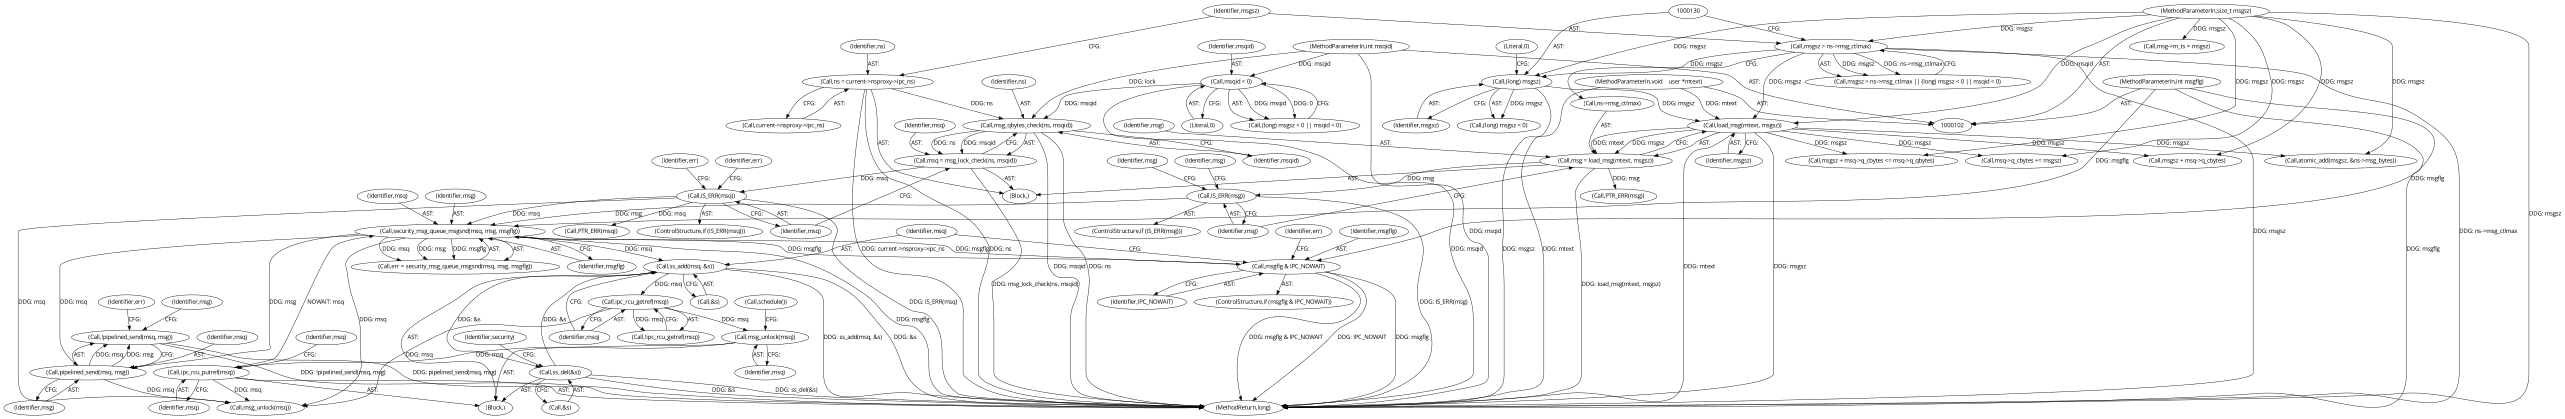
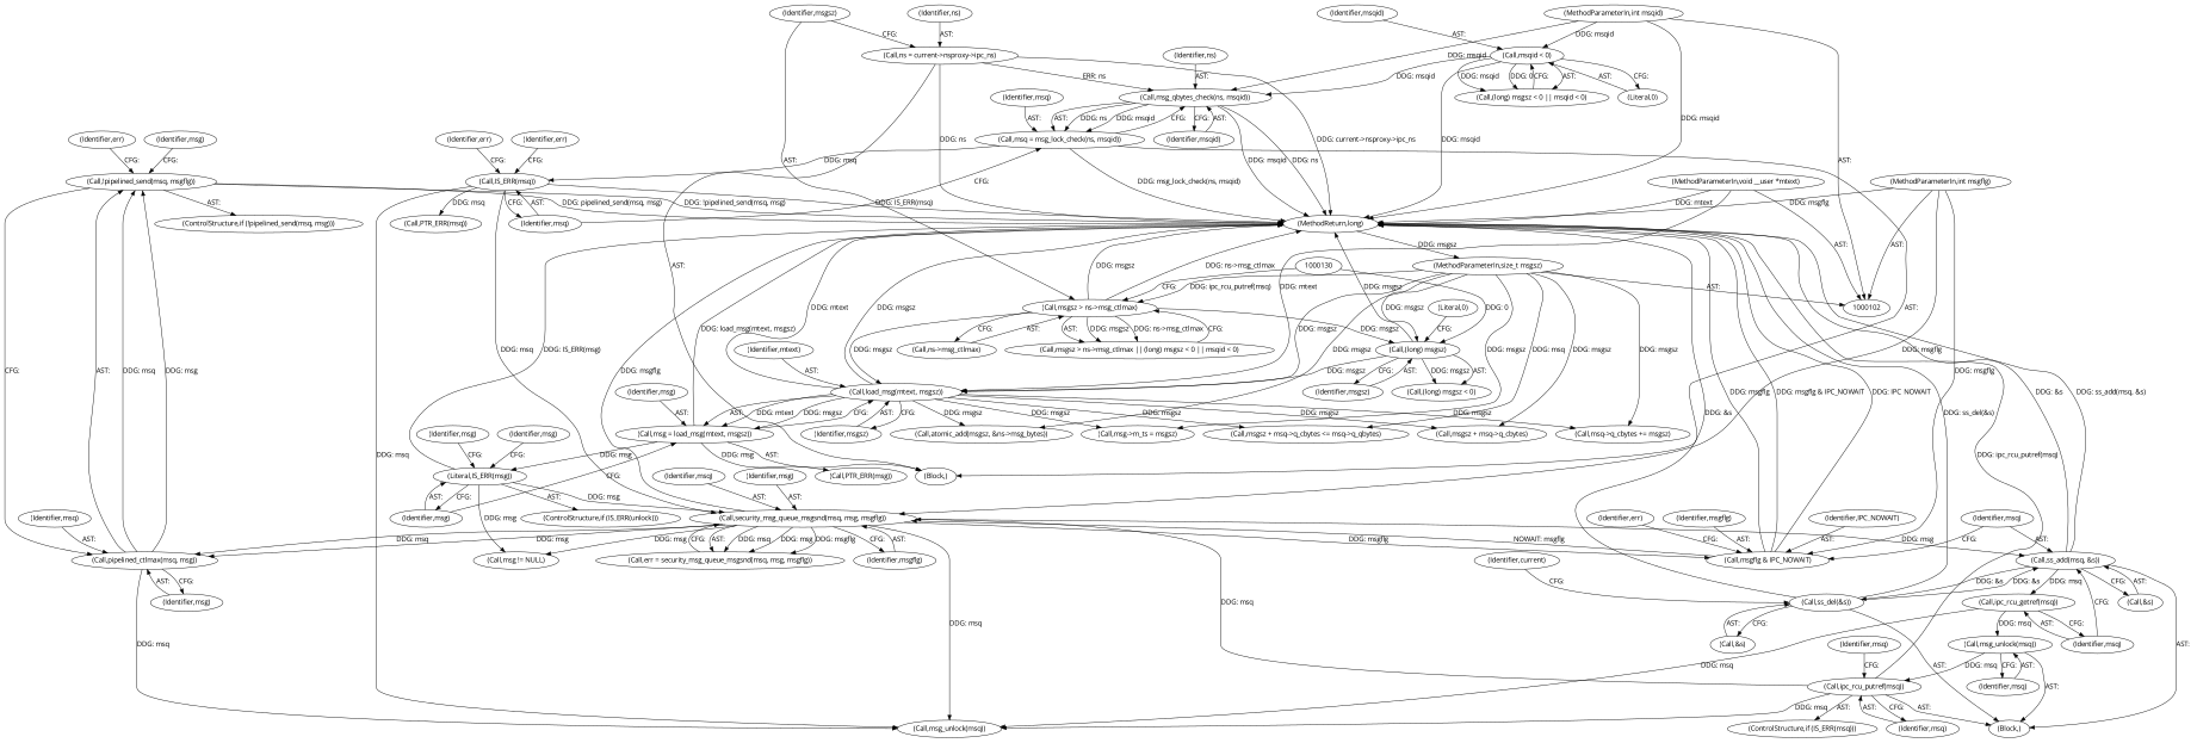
  digraph {
    fontname="Open Sans"
    node [fontname="Open Sans"]
    edge [fontname="Open Sans"]
-   n1 [label="(Call,!pipelined_send(msq, msg))"]
-   n2 [label="(Call,pipelined_send(msq, msg))"]
+   n1 [label="(Call,!pipelined_send(msq, msgflg))"]
+   n2 [label="(Call,pipelined_ctlmax(msq, msg))"]
+   n3 [label="(ControlStructure,if (!pipelined_send(msq, msg)))"]
    n4 [label="(MethodReturn,long)"]
    n5 [label="(Identifier,msg)"]
    n6 [label="(Call,msg_unlock(msq))"]
    n7 [label="(Call,security_msg_queue_msgsnd(msq, msg, msgflg))"]
    n8 [label="(Call,ss_add(msq, &s))"]
    n9 [label="(Call,msgflg & IPC_NOWAIT)"]
+   n10 [label="(Call,msg != NULL)"]
    n11 [label="(Call,err = security_msg_queue_msgsnd(msq, msg, msgflg))"]
    n12 [label="(Identifier,msgflg)"]
    n13 [label="(Block,)"]
    n14 [label="(Call,ipc_rcu_getref(msq))"]
    n15 [label="(Call,ss_del(&s))"]
    n16 [label="(Call,&s)"]
-   n17 [label="(ControlStructure,if (msgflg & IPC_NOWAIT))"]
    n18 [label="(Identifier,IPC_NOWAIT)"]
    n19 [label="(Call,ipc_rcu_putref(msq))"]
    n20 [label="(Identifier,msq)"]
    n21 [label="(Call,msg_unlock(msq))"]
    n22 [label="(Identifier,msq)"]
-   n23 [label="(Call,!ipc_rcu_getref(msq))"]
    n24 [label="(Identifier,msq)"]
    n25 [label="(Call,&s)"]
    n26 [label="(Call,IS_ERR(msq))"]
    n27 [label="(Call,PTR_ERR(msq))"]
    n28 [label="(Identifier,msq)"]
    n29 [label="(ControlStructure,if (IS_ERR(msq)))"]
    n30 [label="(Call,msq = msg_lock_check(ns, msqid))"]
    n31 [label="(Call,msg_qbytes_check(ns, msqid))"]
    n32 [label="(Block,)"]
    n33 [label="(Identifier,msqid)"]
    n34 [label="(Call,ns = current->nsproxy->ipc_ns)"]
-   n35 [label="(Call,current->nsproxy->ipc_ns)"]
    n36 [label="(Call,msqid < 0)"]
    n37 [label="(Call,(long) msgsz < 0 || msqid < 0)"]
    n38 [label="(Literal,0)"]
    n39 [label="(MethodParameterIn,int msqid)"]
    1000102
-   n41 [label="(Call,IS_ERR(msg))"]
-   n42 [label="(ControlStructure,if (IS_ERR(msg)))"]
+   n41 [label="(Literal,IS_ERR(msg))"]
+   n42 [label="(ControlStructure,if (IS_ERR(unlock)))"]
    n43 [label="(Identifier,msg)"]
    n44 [label="(Call,PTR_ERR(msg))"]
    n45 [label="(Call,msg = load_msg(mtext, msgsz))"]
    n46 [label="(Call,load_msg(mtext, msgsz))"]
    n47 [label="(Call,msg->m_ts = msgsz)"]
    n48 [label="(Call,msgsz + msq->q_cbytes)"]
    n49 [label="(Call,atomic_add(msgsz, &ns->msg_bytes))"]
    n50 [label="(Identifier,msgsz)"]
    n51 [label="(Call,msgsz + msq->q_cbytes <= msq->q_qbytes)"]
    n52 [label="(Call,msq->q_cbytes += msgsz)"]
    n53 [label="(MethodParameterIn,void __user *mtext)"]
    n54 [label="(Call,msgsz > ns->msg_ctlmax)"]
    n55 [label="(Call,(long) msgsz)"]
    n56 [label="(Call,ns->msg_ctlmax)"]
    n57 [label="(Call,msgsz > ns->msg_ctlmax || (long) msgsz < 0 || msqid < 0)"]
    n58 [label="(Call,(long) msgsz < 0)"]
    n59 [label="(Identifier,msgsz)"]
    n60 [label="(MethodParameterIn,size_t msgsz)"]
    n61 [label="(MethodParameterIn,int msgflg)"]
    n62 [label="(Identifier,msg)"]
    n63 [label="(Identifier,msq)"]
    n64 [label="(Identifier,msg)"]
    n65 [label="(Identifier,ns)"]
    n66 [label="(Identifier,ns)"]
    n67 [label="(Literal,0)"]
    n68 [label="(Identifier,err)"]
    n69 [label="(Identifier,msgsz)"]
    n70 [label="(Identifier,err)"]
    n71 [label="(Identifier,msq)"]
    n72 [label="(Identifier,msq)"]
-   n74 [label="(Identifier,security)"]
+   n73 [label="(Identifier,mtext)"]
+   n74 [label="(Identifier,current)"]
    n75 [label="(Identifier,msg)"]
    n76 [label="(Identifier,msgflg)"]
    n77 [label="(Identifier,msq)"]
    n78 [label="(Identifier,msqid)"]
-   n79 [label="(Call,schedule())"]
    n80 [label="(Identifier,msg)"]
    n81 [label="(Identifier,msg)"]
    n82 [label="(Identifier,err)"]
    n83 [label="(Identifier,err)"]
    n84 [label="(Identifier,msq)"]
    1000130
    n1 -> n2 [label="CFG: "]
+   n1 -> n3 [label="AST: "]
    n1 -> n4 [label="DDG: !pipelined_send(msq, msg)"]
    n1 -> n4 [label="DDG: pipelined_send(msq, msg)"]
    n2 -> n1 [label="AST: "]
    n2 -> n1 [label="DDG: msq"]
    n2 -> n1 [label="DDG: msg"]
    n2 -> n5 [label="CFG: "]
    n2 -> n6 [label="DDG: msq"]
    n5 -> n2 [label="AST: "]
    n7 -> n2 [label="DDG: msq"]
    n7 -> n2 [label="DDG: msg"]
    n7 -> n4 [label="DDG: msgflg"]
    n7 -> n6 [label="DDG: msq"]
-   n7 -> n8 [label="DDG: msq"]
+   n7 -> n8 [label="DDG: msg"]
    n7 -> n9 [label="DDG: msgflg"]
+   n7 -> n10 [label="DDG: msg"]
    n7 -> n11 [label="AST: "]
    n7 -> n11 [label="DDG: msq"]
    n7 -> n11 [label="DDG: msg"]
    n7 -> n11 [label="DDG: msgflg"]
    n7 -> n12 [label="CFG: "]
    n8 -> n4 [label="DDG: &s"]
    n8 -> n4 [label="DDG: ss_add(msq, &s)"]
    n8 -> n13 [label="AST: "]
    n8 -> n14 [label="DDG: msq"]
    n8 -> n15 [label="DDG: &s"]
    n8 -> n16 [label="CFG: "]
    n9 -> n4 [label="DDG: msgflg & IPC_NOWAIT"]
    n9 -> n4 [label="DDG: IPC_NOWAIT"]
    n9 -> n4 [label="DDG: msgflg"]
-   n9 -> n7 [label="DDG: msgflg"]
-   n9 -> n17 [label="AST: "]
-   n9 -> n18 [label="CFG: "]
-   n11 -> n7 [label="AST: "]
+   n9 -> n7 [label="NOWAIT: msgflg"]
+   n11 -> n7 [label="CFG: "]
    n12 -> n7 [label="AST: "]
    n14 -> n6 [label="DDG: msq"]
    n14 -> n21 [label="DDG: msq"]
-   n14 -> n23 [label="AST: "]
-   n14 -> n23 [label="DDG: msq"]
    n14 -> n24 [label="CFG: "]
    n15 -> n4 [label="DDG: &s"]
    n15 -> n4 [label="DDG: ss_del(&s)"]
    n15 -> n8 [label="DDG: &s"]
    n15 -> n13 [label="AST: "]
    n15 -> n25 [label="CFG: "]
    n16 -> n8 [label="AST: "]
    n18 -> n9 [label="AST: "]
-   n19 -> n4 [label="AST: "]
+   n19 -> n4 [label="DDG: ipc_rcu_putref(msq)"]
    n19 -> n6 [label="DDG: msq"]
-   n19 -> n7 [label="NOWAIT: msq"]
+   n19 -> n7 [label="DDG: msq"]
    n19 -> n13 [label="AST: "]
    n19 -> n20 [label="CFG: "]
    n20 -> n19 [label="AST: "]
    n21 -> n13 [label="AST: "]
    n21 -> n19 [label="DDG: msq"]
    n21 -> n22 [label="CFG: "]
    n22 -> n21 [label="AST: "]
-   n23 -> n14 [label="CFG: "]
    n24 -> n8 [label="CFG: "]
    n24 -> n14 [label="AST: "]
    n25 -> n15 [label="AST: "]
    n26 -> n4 [label="DDG: IS_ERR(msq)"]
    n26 -> n6 [label="DDG: msq"]
    n26 -> n7 [label="DDG: msq"]
    n26 -> n27 [label="DDG: msq"]
    n26 -> n28 [label="CFG: "]
-   n26 -> n29 [label="AST: "]
+   n19 -> n29 [label="AST: "]
    n28 -> n26 [label="AST: "]
    n28 -> n30 [label="CFG: "]
    n30 -> n4 [label="DDG: msg_lock_check(ns, msqid)"]
    n30 -> n26 [label="DDG: msq"]
    n30 -> n31 [label="CFG: "]
    n30 -> n32 [label="AST: "]
    n31 -> n4 [label="DDG: msqid"]
    n31 -> n4 [label="DDG: ns"]
    n31 -> n30 [label="AST: "]
    n31 -> n30 [label="DDG: ns"]
    n31 -> n30 [label="DDG: msqid"]
    n31 -> n33 [label="CFG: "]
    n33 -> n31 [label="AST: "]
    n34 -> n4 [label="DDG: ns"]
    n34 -> n4 [label="DDG: current->nsproxy->ipc_ns"]
-   n34 -> n31 [label="DDG: ns"]
+   n34 -> n31 [label="ERR: ns"]
    n34 -> n32 [label="AST: "]
-   n34 -> n35 [label="CFG: "]
-   n35 -> n34 [label="AST: "]
    n36 -> n4 [label="DDG: msqid"]
    n36 -> n31 [label="DDG: msqid"]
    n36 -> n37 [label="AST: "]
    n36 -> n37 [label="DDG: msqid"]
    n36 -> n37 [label="DDG: 0"]
    n36 -> n38 [label="CFG: "]
    n37 -> n36 [label="CFG: "]
    n38 -> n36 [label="AST: "]
    n39 -> n4 [label="DDG: msqid"]
-   n39 -> n31 [label="DDG: lock"]
+   n39 -> n31 [label="DDG: msqid"]
    n39 -> n36 [label="DDG: msqid"]
    n39 -> 1000102 [label="AST: "]
    n41 -> n4 [label="DDG: IS_ERR(msg)"]
    n41 -> n7 [label="DDG: msg"]
+   n41 -> n10 [label="DDG: msg"]
    n41 -> n42 [label="AST: "]
    n41 -> n43 [label="CFG: "]
    n43 -> n41 [label="AST: "]
    n43 -> n45 [label="CFG: "]
    n45 -> n4 [label="DDG: load_msg(mtext, msgsz)"]
    n45 -> n32 [label="AST: "]
    n45 -> n41 [label="DDG: msg"]
    n45 -> n44 [label="DDG: msg"]
    n45 -> n46 [label="CFG: "]
    n46 -> n4 [label="DDG: mtext"]
    n46 -> n4 [label="DDG: msgsz"]
    n46 -> n45 [label="AST: "]
    n46 -> n45 [label="DDG: mtext"]
    n46 -> n45 [label="DDG: msgsz"]
+   n46 -> n47 [label="DDG: msgsz"]
    n46 -> n48 [label="DDG: msgsz"]
    n46 -> n49 [label="DDG: msgsz"]
    n46 -> n50 [label="CFG: "]
    n46 -> n51 [label="DDG: msgsz"]
    n46 -> n52 [label="DDG: msgsz"]
    n50 -> n46 [label="AST: "]
    n53 -> n4 [label="DDG: mtext"]
    n53 -> 1000102 [label="AST: "]
    n53 -> n46 [label="DDG: mtext"]
    n54 -> n4 [label="DDG: msgsz"]
    n54 -> n4 [label="DDG: ns->msg_ctlmax"]
    n54 -> n46 [label="DDG: msgsz"]
    n54 -> n55 [label="DDG: msgsz"]
    n54 -> n56 [label="CFG: "]
    n54 -> n57 [label="AST: "]
    n54 -> n57 [label="DDG: msgsz"]
    n54 -> n57 [label="DDG: ns->msg_ctlmax"]
    n55 -> n4 [label="DDG: msgsz"]
    n55 -> n46 [label="DDG: msgsz"]
    n55 -> n58 [label="AST: "]
    n55 -> n58 [label="DDG: msgsz"]
    n55 -> n59 [label="CFG: "]
-   n56 -> n45 [label="AST: "]
+   n56 -> n54 [label="AST: "]
    n57 -> n54 [label="CFG: "]
    n59 -> n55 [label="AST: "]
-   n60 -> n4 [label="DDG: msgsz"]
+   n4 -> n60 [label="DDG: msgsz"]
    n60 -> 1000102 [label="AST: "]
-   n60 -> n46 [label="DDG: msqid"]
+   n60 -> n46 [label="DDG: msgsz"]
    n60 -> n47 [label="DDG: msgsz"]
    n60 -> n48 [label="DDG: msgsz"]
    n60 -> n49 [label="DDG: msgsz"]
-   n60 -> n51 [label="DDG: msgsz"]
+   n60 -> n51 [label="DDG: msq"]
    n60 -> n52 [label="DDG: msgsz"]
-   n60 -> n54 [label="DDG: msgsz"]
+   n60 -> n54 [label="DDG: ipc_rcu_putref(msq)"]
    n60 -> n55 [label="DDG: msgsz"]
    n61 -> n4 [label="DDG: msgflg"]
    n61 -> n7 [label="DDG: msgflg"]
    n61 -> n9 [label="DDG: msgflg"]
    n61 -> 1000102 [label="AST: "]
    n62 -> n41 [label="CFG: "]
    n63 -> n19 [label="CFG: "]
    n64 -> n1 [label="CFG: "]
    n65 -> n31 [label="AST: "]
    n66 -> n34 [label="AST: "]
    n67 -> n55 [label="CFG: "]
    n68 -> n9 [label="CFG: "]
    n69 -> n34 [label="CFG: "]
    n69 -> n54 [label="AST: "]
    n70 -> n26 [label="CFG: "]
    n71 -> n7 [label="AST: "]
    n72 -> n30 [label="AST: "]
+   n73 -> n46 [label="AST: "]
    n74 -> n15 [label="CFG: "]
    n75 -> n45 [label="AST: "]
    n76 -> n9 [label="AST: "]
    n77 -> n2 [label="AST: "]
    n78 -> n36 [label="AST: "]
-   n79 -> n21 [label="CFG: "]
    n80 -> n41 [label="CFG: "]
    n81 -> n7 [label="AST: "]
    n82 -> n1 [label="CFG: "]
    n83 -> n26 [label="CFG: "]
    n84 -> n8 [label="AST: "]
    n84 -> n9 [label="CFG: "]
    1000130 -> n54 [label="CFG: "]
-   1000130 -> n55 [label="AST: "]
+   1000130 -> n55 [label="DDG: 0"]
  }
